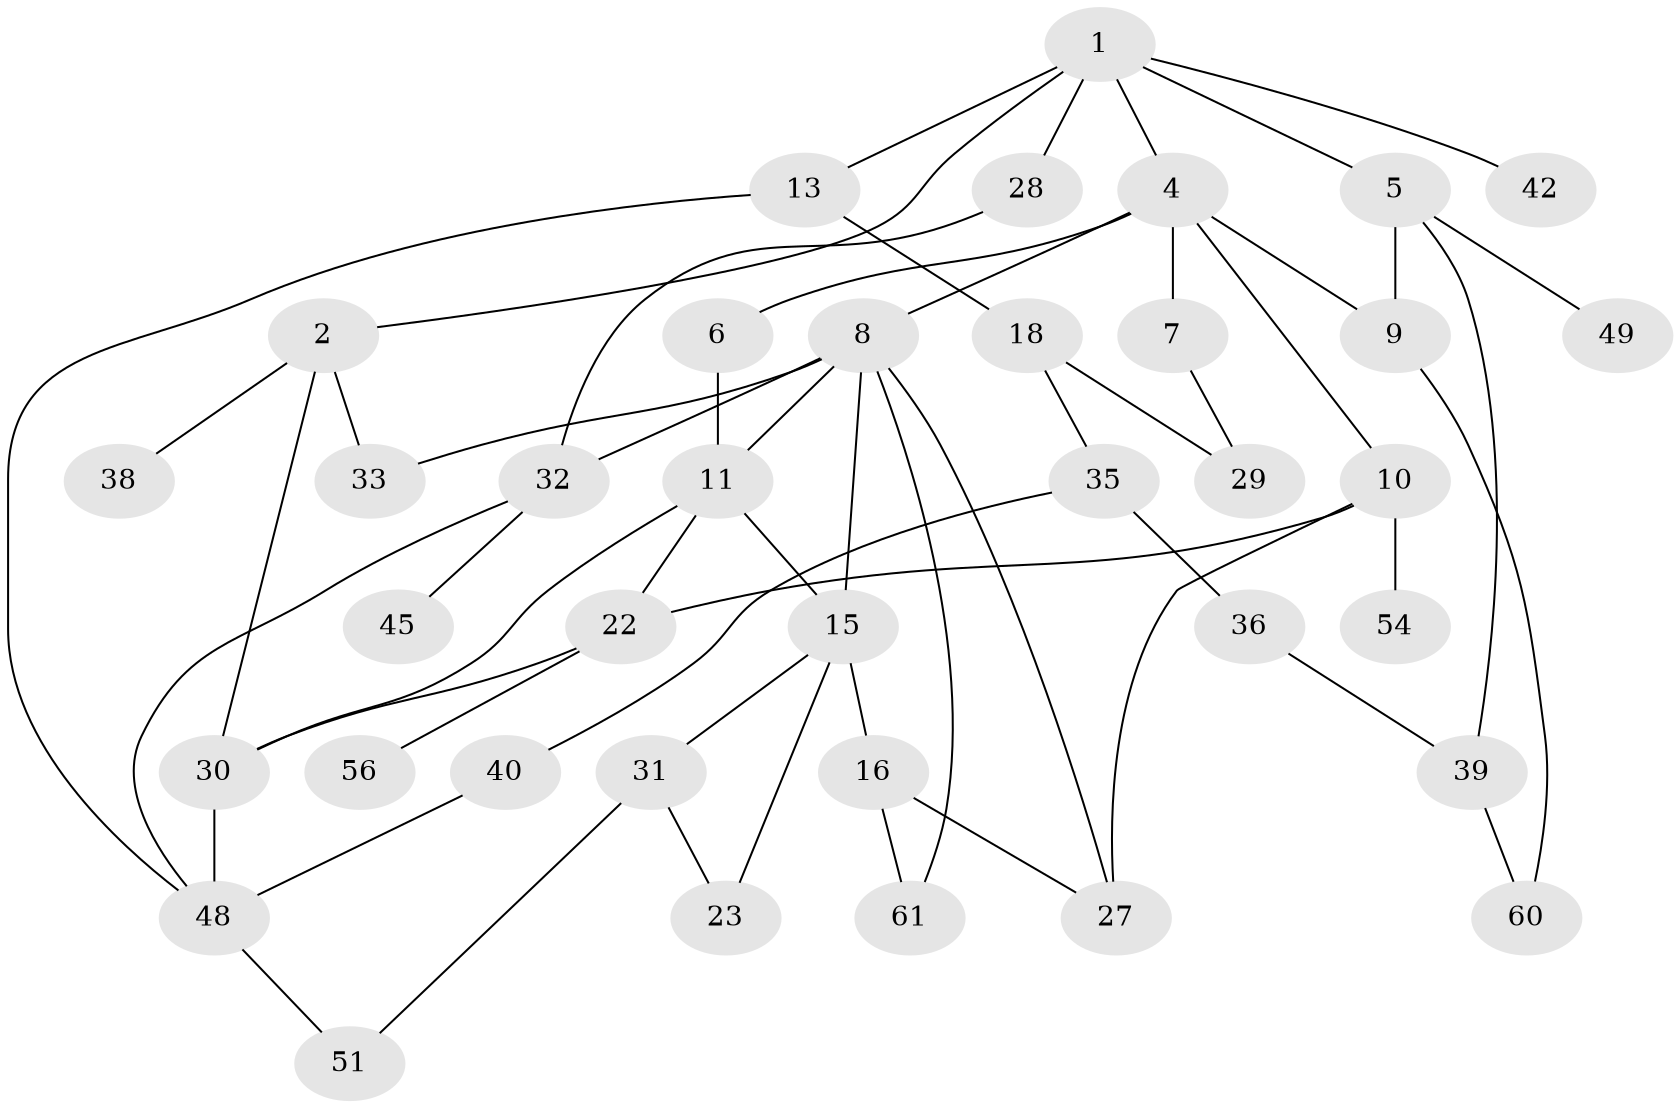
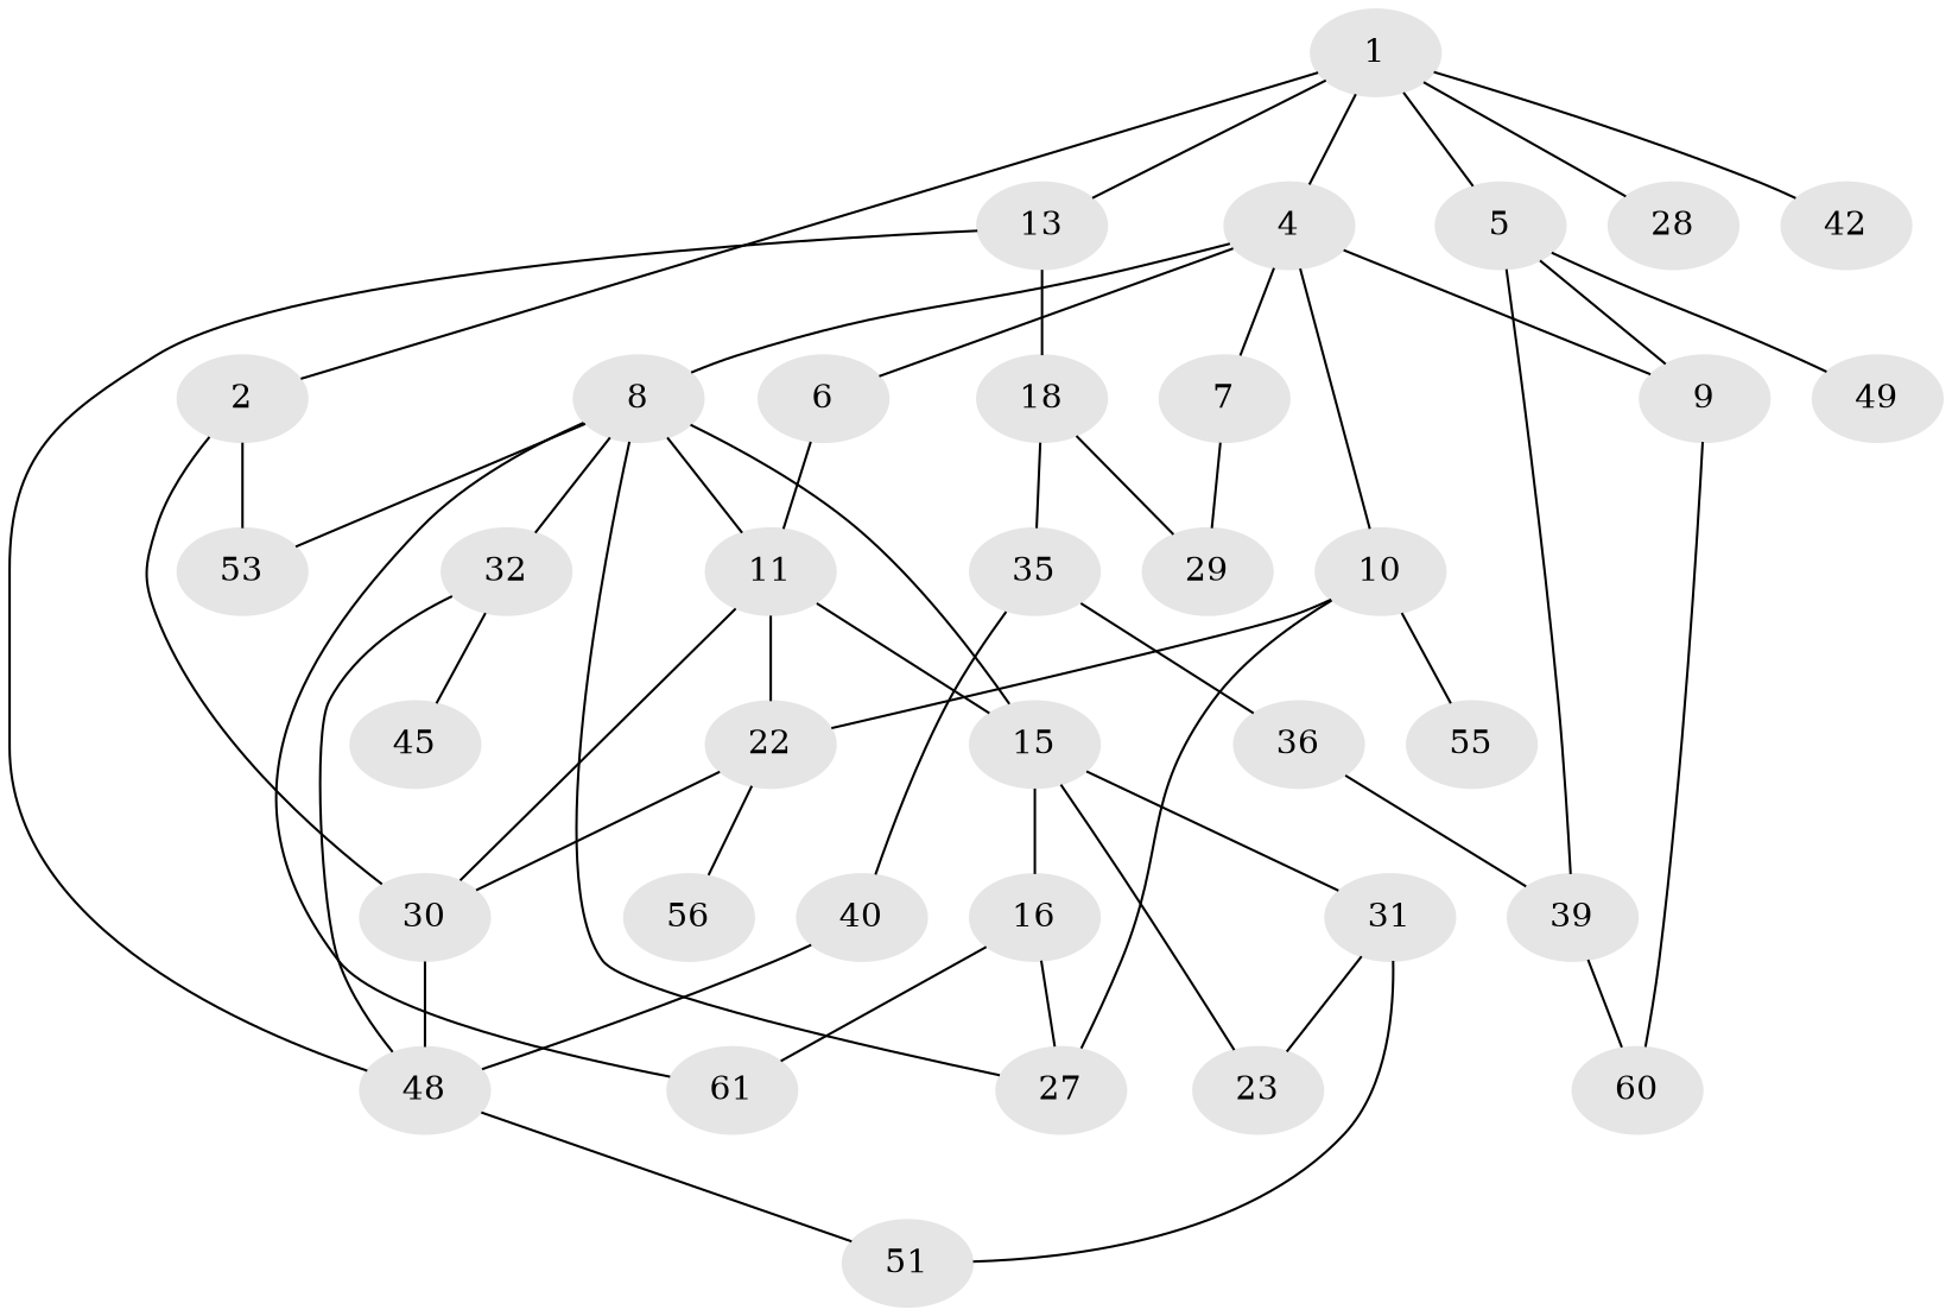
  graph {
    fontname="DejaVu Serif"
    node [color=gray90 fontname="DejaVu Serif" style=filled]
    edge [fontname="DejaVu Serif"]
    1 [super="+3"]
    2 [super="+24"]
    4
    5 [super="+19"]
    13
    28 [super="+59"]
    42
    30 [super="+41"]
-   33 [super="+46"]
-   38
+   33 [super="+46" label=53]
    6
    7 [super="+14"]
    8 [super="+25"]
    9 [super="+21"]
    10 [super="+26"]
    39 [super="+58"]
    49
    18 [super="+23"]
    48 [super="+52"]
    32 [super="+37"]
    11 [super="+44"]
    29
    15 [super="+17"]
    27 [super="+50"]
    61
    60
    22 [super="+34"]
-   54
+   54 [label=55]
    16 [super="+20"]
    31 [super="+57"]
    n31 [label=23 super="+55"]
    45
    56
    36 [super="+47"]
    35
    51
    40 [super="+53"]
    1 -- 2
    1 -- 4
    1 -- 5
    1 -- 13
    1 -- 28
    1 -- 42
    2 -- 30
    2 -- 33
-   2 -- 38
    4 -- 6
    4 -- 7
    4 -- 8
    4 -- 9
    4 -- 10
    5 -- 9
    5 -- 39
    5 -- 49
    13 -- 18
    13 -- 48
-   28 -- 32
    30 -- 48
    6 -- 11
    7 -- 29
    8 -- 33
    8 -- 32
    8 -- 11
    8 -- 15
    8 -- 27
    8 -- 61
    9 -- 60
    10 -- 27 [weight=2]
    10 -- 22
    10 -- 54
    39 -- 60
    18 -- 29
    18 -- 35
    48 -- 51
    32 -- 48
    32 -- 45
    11 -- 30
    11 -- 15
    11 -- 22
    15 -- 16
    15 -- 31
    15 -- n31
    22 -- 30
    22 -- 56
    16 -- 27
    16 -- 61
    31 -- n31
    31 -- 51
    36 -- 39
    35 -- 36
    35 -- 40
    40 -- 48
  }
